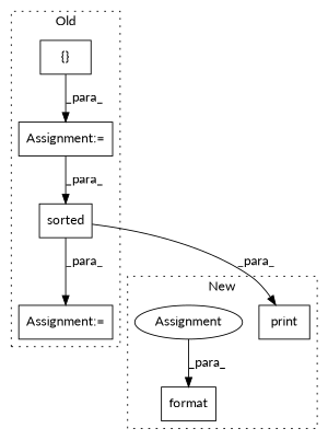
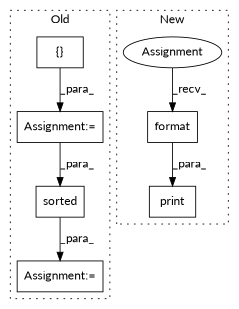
  digraph {
    fontname=Lato
    node [a=32 fontname=Lato l="7,1" shape=box]
    edge [fontname=Lato]
    n1 [label=sorted s="706,733"]
    n2 [a=7 l=1 label="Assignment:=" s=705]
    n3 [a=4 l="1,1" label="{}" s="497,689"]
    n4 [a=7 l=1 label="Assignment:=" s=484]
    n5 [l="6,1" label=print s="1402,1450"]
    n6 [label=format s="1429,1449"]
    n7 [a=45 l=20 label=Assignment s=1408 shape=ellipse]
    subgraph cluster_1 {
      label=Old
      style=dotted
      n1
      n2
      n3
      n4
    }
    subgraph cluster_2 {
      label=New
      style=dotted
      n5
      n6
      n7
    }
    n1 -> n2 [label=_para_]
    n3 -> n4 [label=_para_]
    n4 -> n1 [label=_para_]
-   n1 -> n5 [label=_para_]
-   n7 -> n6 [label=_para_]
+   n6 -> n5 [label=_para_]
+   n7 -> n6 [label=_recv_]
  }
